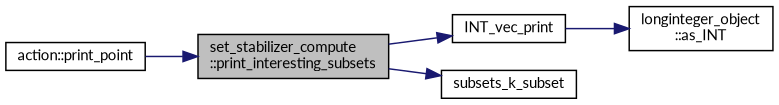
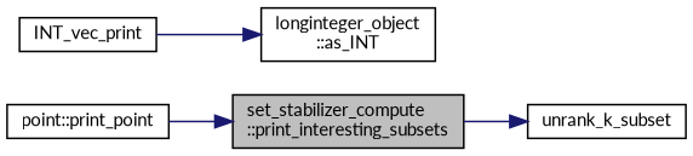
  digraph {
    fontname=Lato
    rankdir=LR
    node [color=black fillcolor=white fontname=Lato fontsize=10 shape=record style=filled]
    edge [color=midnightblue fontname=Lato fontsize=10 labelfontname=Helvetica labelfontsize=10 style=solid]
    n1 [fillcolor=grey75 fontcolor=black height=0.2 label="set_stabilizer_compute\l::print_interesting_subsets" width=0.4]
    n2 [height=0.2 label=INT_vec_print width=0.4]
-   n3 [height=0.2 label=subsets_k_subset width=0.4]
+   n3 [height=0.2 label=unrank_k_subset width=0.4]
    n4 [height=0.2 label="longinteger_object\l::as_INT" width=0.4]
-   n5 [height=0.2 label="action::print_point" width=0.4]
-   n1 -> n2
+   n5 [height=0.2 label="point::print_point" width=0.4]
    n1 -> n3
    n2 -> n4
    n5 -> n1
  }
